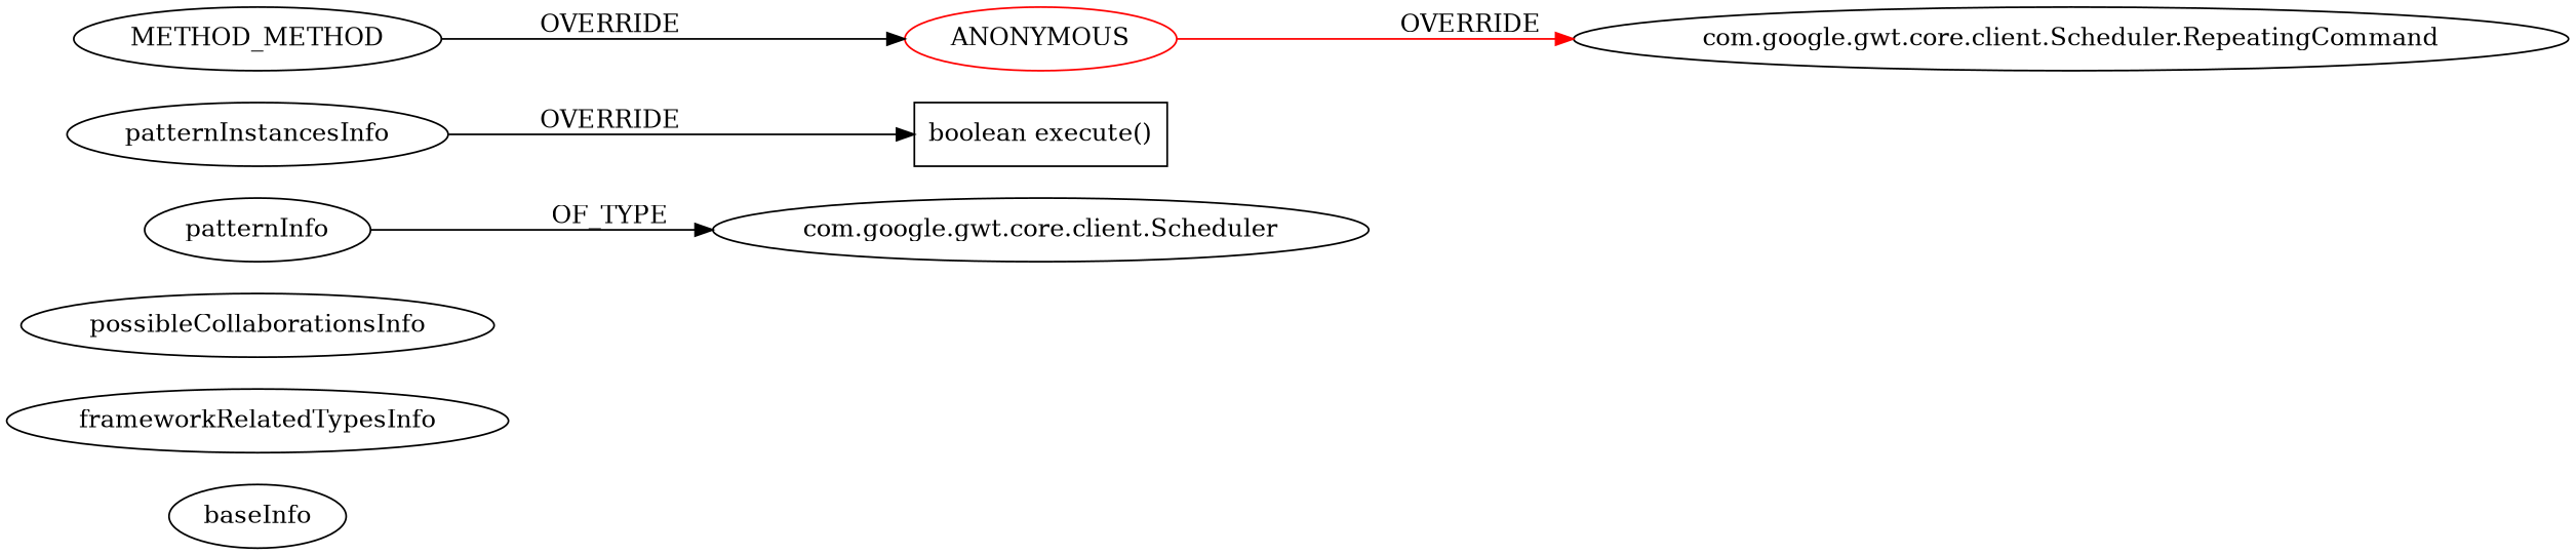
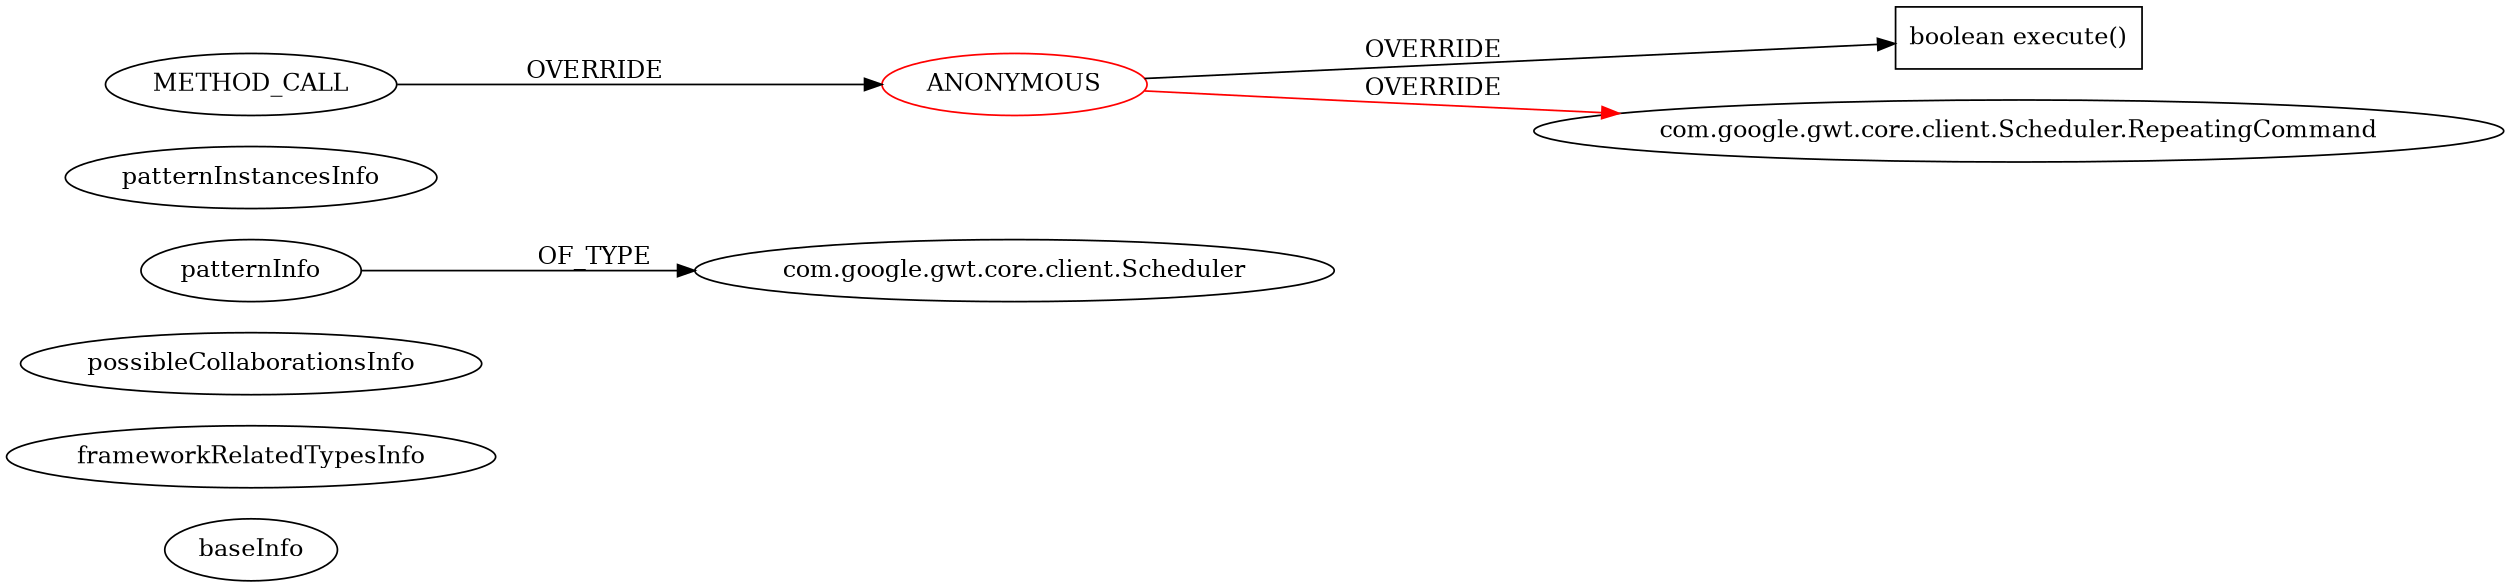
  digraph {
    rankdir=LR
    baseInfo [category=pattern graphId=1739 isAnonymous=true possibleRelation=false]
    frameworkRelatedTypesInfo [0="com.google.gwt.core.client.Scheduler.RepeatingCommand"]
    possibleCollaborationsInfo
    patternInfo [frequency=3.0 patternRootClient=0]
    n5 [isFrameworkType=false label="com.google.gwt.core.client.Scheduler" vertexType=FRAMEWORK_CLASS_TYPE]
    patternInstancesInfo [0="ashtonthomas-gwt-fast-touch-press~/ashtonthomas-gwt-fast-touch-press/gwt-fast-touch-press-master/src/io/ashton/fastpress/client/TestSlowPressElement.java~void execute()~740" 1="ghillairet-gef-gwt~/ghillairet-gef-gwt/gef-gwt-master/src/main/java/org/eclipse/swt/widgets/Control.java~void mouseUp(MouseEvent)~1366" 2="ashtonthomas-gwt-fast-touch-press~/ashtonthomas-gwt-fast-touch-press/gwt-fast-touch-press-master/src/io/ashton/fastpress/client/fast/FastPressElement.java~void execute()~756"]
    n7 [isFrameworkType=false label="boolean execute()" shape=box vertexType=OVERRIDING_METHOD_DECLARATION]
    n8 [color=red isFrameworkType=false label=ANONYMOUS vertexType=ROOT_ANONYMOUS_DECLARATION]
    n9 [isFrameworkType=false label="com.google.gwt.core.client.Scheduler.RepeatingCommand" vertexType=FRAMEWORK_INTERFACE_TYPE]
-   n10 [isFrameworkType=false label=METHOD_METHOD vertexType=OUTSIDE_CALL]
+   n10 [isFrameworkType=false label=METHOD_CALL vertexType=OUTSIDE_CALL]
    patternInfo -> n5 [label=OF_TYPE]
-   patternInstancesInfo -> n7 [label=OVERRIDE]
+   n8 -> n7 [label=OVERRIDE]
    n8 -> n9 [color=red label=OVERRIDE]
    n10 -> n8 [label=OVERRIDE]
  }
